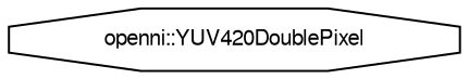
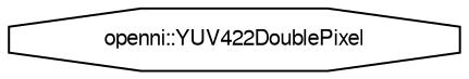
  digraph {
    rankdir=LR
-   n1 [color=black fillcolor=white fontname=FreeSans fontsize=10 height=0.2 label="openni::YUV420DoublePixel" shape=octagon style=filled width=0.4]
+   n1 [color=black fillcolor=white fontname=FreeSans fontsize=10 height=0.2 label="openni::YUV422DoublePixel" shape=octagon style=filled width=0.4]
  }
